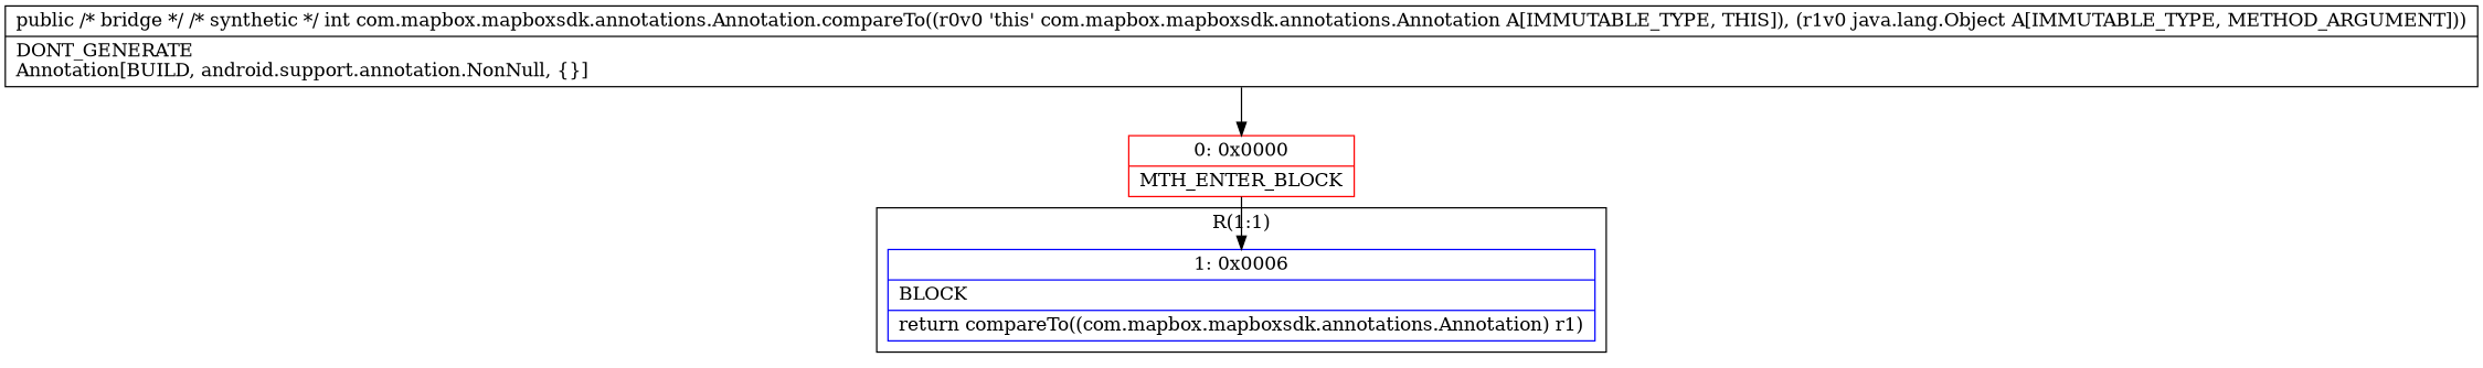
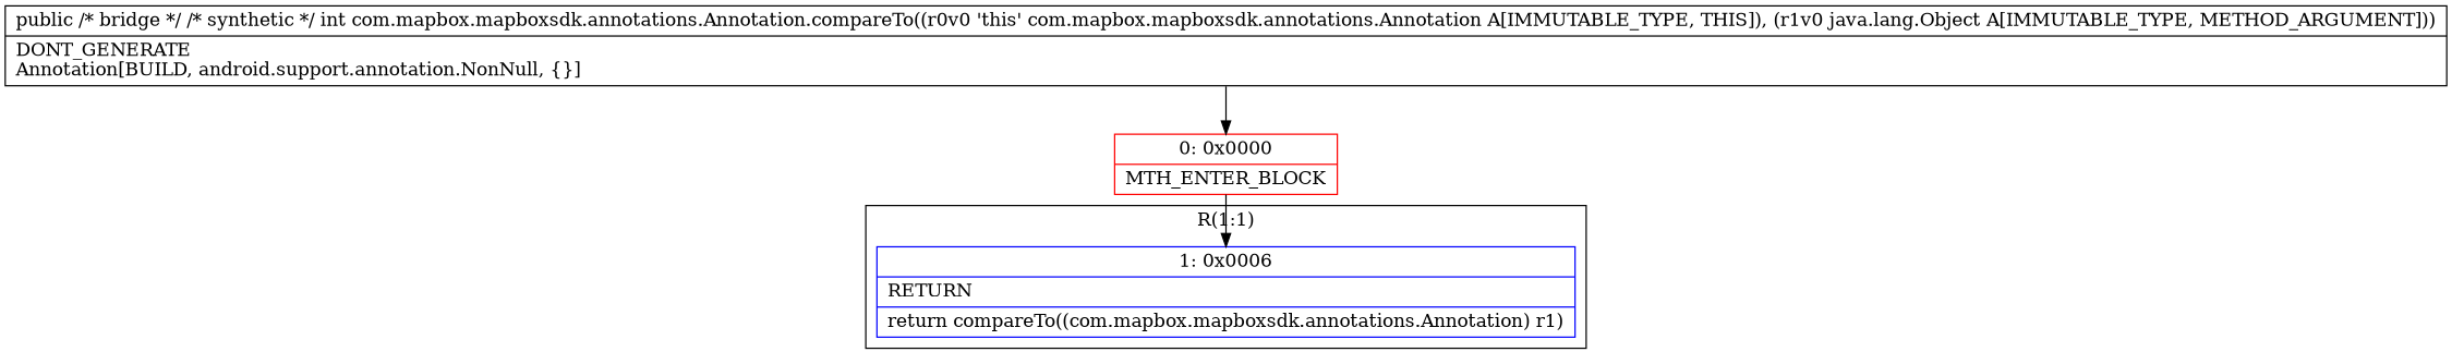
  digraph {
    node [shape=record]
-   n1 [color=blue label="{1\:\ 0x0006|BLOCK\l|return compareTo((com.mapbox.mapboxsdk.annotations.Annotation) r1)\l}"]
+   n1 [color=blue label="{1\:\ 0x0006|RETURN\l|return compareTo((com.mapbox.mapboxsdk.annotations.Annotation) r1)\l}"]
    n2 [color=red label="{0\:\ 0x0000|MTH_ENTER_BLOCK\l}"]
    n3 [label="{public \/* bridge *\/ \/* synthetic *\/ int com.mapbox.mapboxsdk.annotations.Annotation.compareTo((r0v0 'this' com.mapbox.mapboxsdk.annotations.Annotation A[IMMUTABLE_TYPE, THIS]), (r1v0 java.lang.Object A[IMMUTABLE_TYPE, METHOD_ARGUMENT]))  | DONT_GENERATE\lAnnotation[BUILD, android.support.annotation.NonNull, \{\}]\l}"]
    subgraph cluster_1 {
      label="R(1:1)"
      n1
    }
    n2 -> n1
    n3 -> n2
  }
